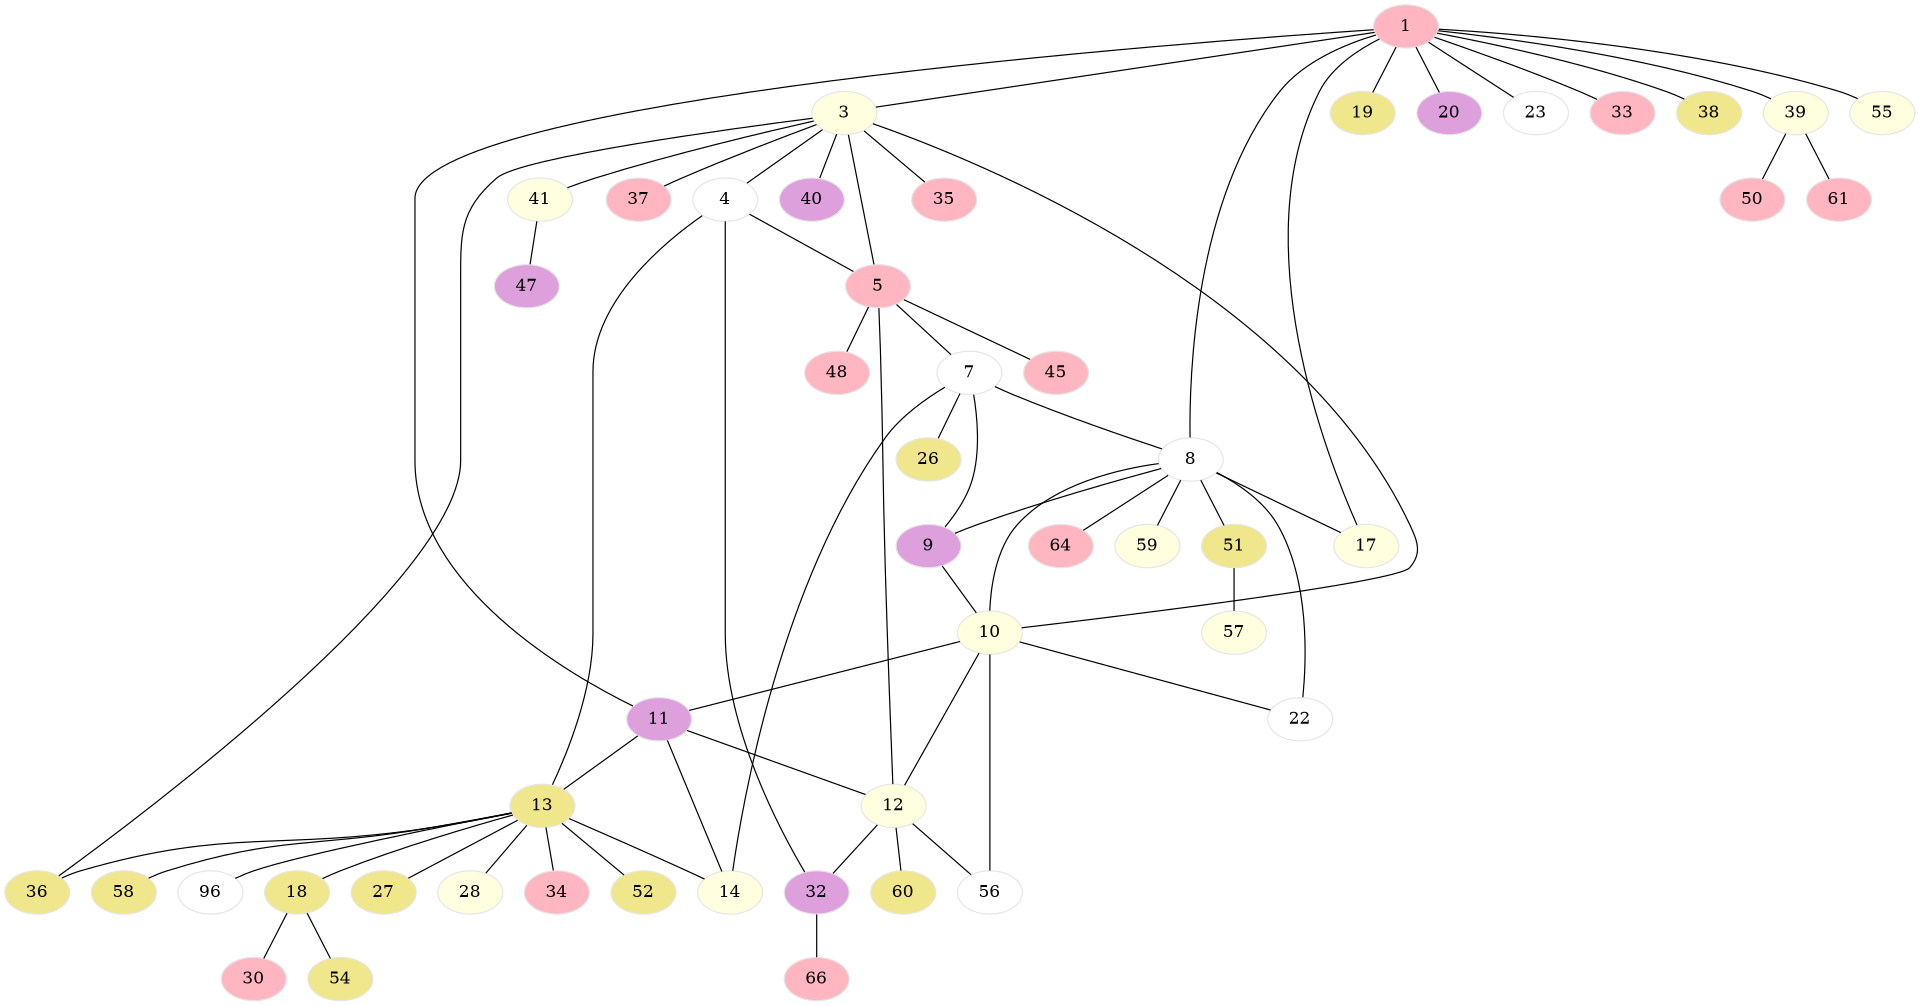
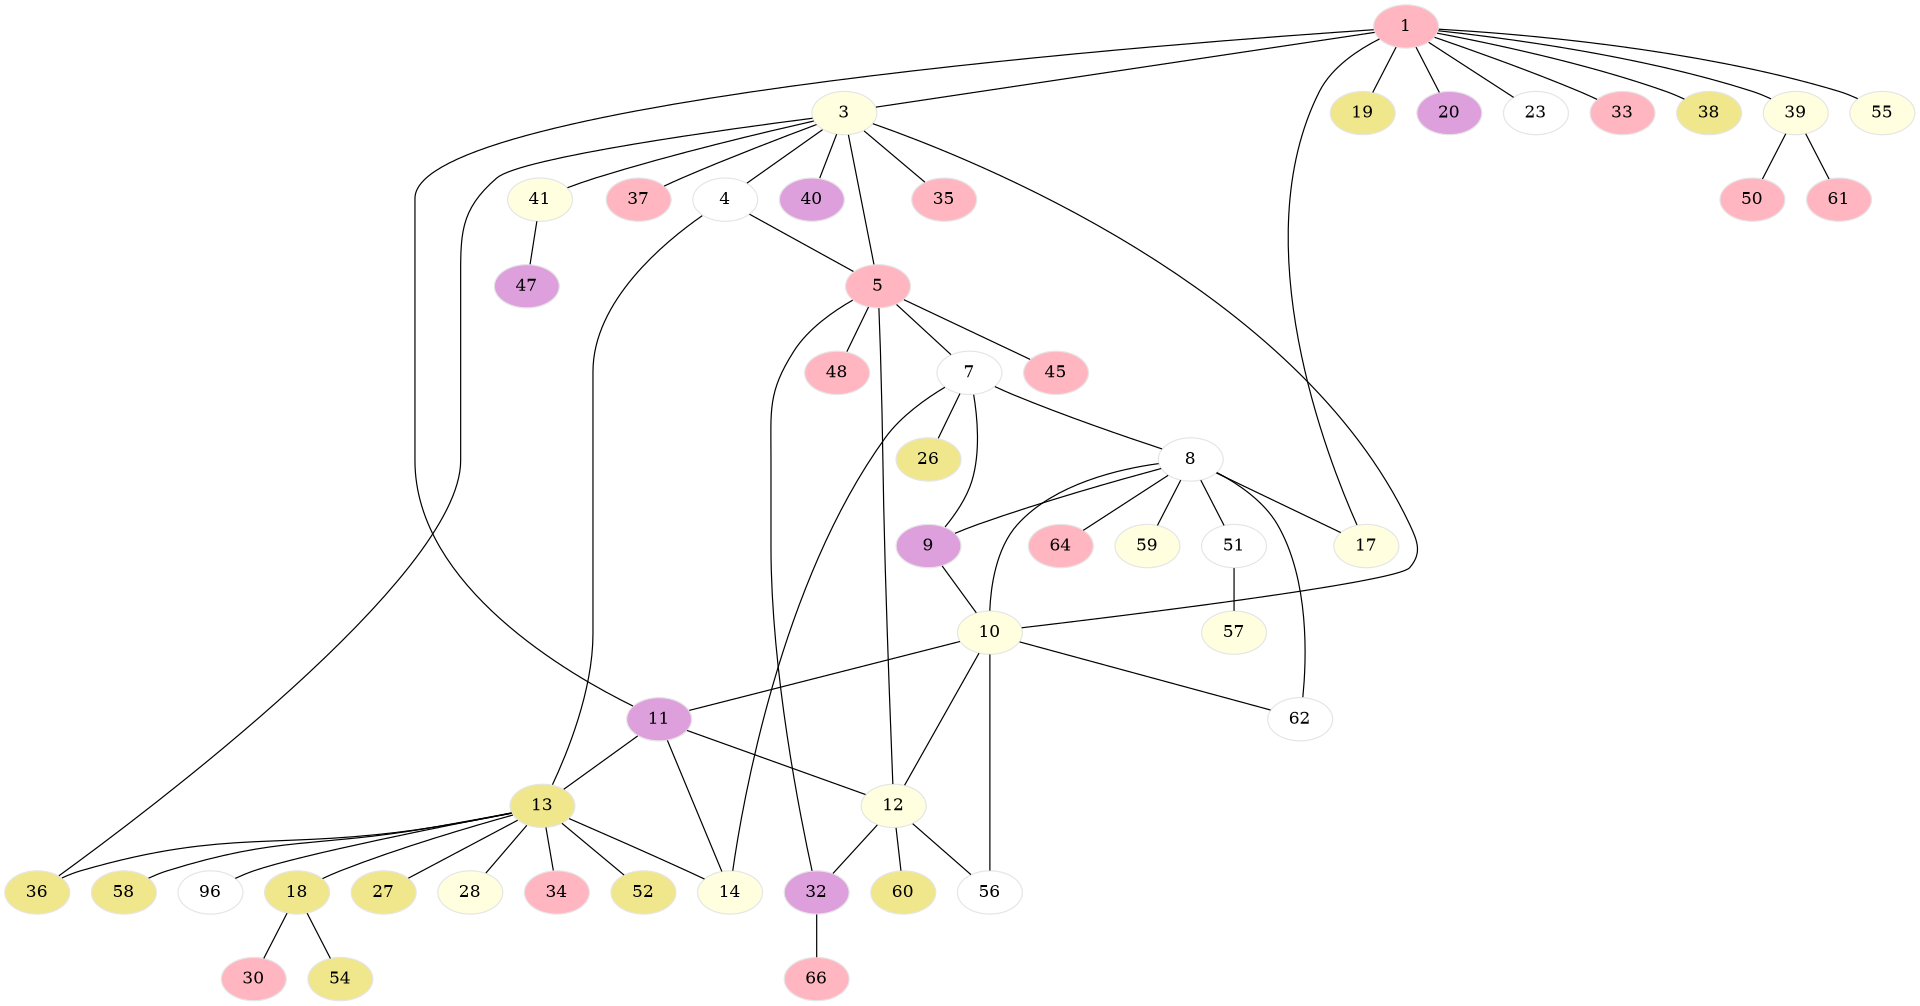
  graph {
    node [color=gray90 fillcolor=lightpink style=filled]
    1 [super="+2"]
    3 [fillcolor=lightyellow super="+6"]
    8 [fillcolor=white super="+25"]
    11 [fillcolor=plum super="+15"]
    17 [fillcolor=lightyellow]
    19 [fillcolor=khaki]
    20 [fillcolor=plum]
    23 [fillcolor=white]
    33
    38 [fillcolor=khaki]
    39 [fillcolor=lightyellow super="+46"]
    55 [fillcolor=lightyellow]
    4 [fillcolor=white super="+24"]
    5 [super="+21"]
    10 [fillcolor=lightyellow super="+44"]
    35
    36 [fillcolor=khaki]
    37
    40 [fillcolor=plum]
    41 [fillcolor=lightyellow super="+65"]
    9 [fillcolor=plum]
-   22 [fillcolor=white super="+63"]
-   51 [fillcolor=khaki super="+53"]
+   22 [fillcolor=white super="+63" label=62]
+   51 [fillcolor=white super="+53"]
    59 [fillcolor=lightyellow]
    64
    13 [fillcolor=khaki super="+31"]
    12 [fillcolor=lightyellow super="+49"]
    14 [fillcolor=lightyellow]
    50
    61
    32 [fillcolor=plum super="+62"]
    7 [fillcolor=white super="+29"]
    45
    48
    56 [fillcolor=white]
    47 [fillcolor=plum]
    n37 [fillcolor=white label=96]
    18 [fillcolor=khaki super="+42"]
    27 [fillcolor=khaki]
    28 [fillcolor=lightyellow]
    34
    52 [fillcolor=khaki]
    58 [fillcolor=khaki]
    66
    26 [fillcolor=khaki super="+43"]
    60 [fillcolor=khaki]
    57 [fillcolor=lightyellow]
    30
    54 [fillcolor=khaki]
    1 -- 3 [weight=2]
-   1 -- 8
    1 -- 11
    1 -- 17
    1 -- 19
    1 -- 20
    1 -- 23
    1 -- 33
    1 -- 38
    1 -- 39
    1 -- 55
    3 -- 4
    3 -- 5
    3 -- 10
    3 -- 35
    3 -- 36
    3 -- 37
    3 -- 40
    3 -- 41
    8 -- 17
    8 -- 10
    8 -- 9
    8 -- 22 [weight=2]
    8 -- 51
    8 -- 59
    8 -- 64
    11 -- 13
    11 -- 12
    11 -- 14
    39 -- 50
    39 -- 61
    4 -- 5
    4 -- 13 [weight=2]
-   4 -- 32
+   5 -- 32
    5 -- 12
    5 -- 7
    5 -- 45
    5 -- 48
    10 -- 11
    10 -- 22
    10 -- 12
    10 -- 56
    41 -- 47
    9 -- 10
    51 -- 57
    13 -- 36
    13 -- 14
    13 -- n37
    13 -- 18
    13 -- 27
    13 -- 28
    13 -- 34
    13 -- 52
    13 -- 58
    12 -- 32
    12 -- 56
    12 -- 60
    32 -- 66
    7 -- 8
    7 -- 9
    7 -- 14
    7 -- 26
    18 -- 30
    18 -- 54
  }
